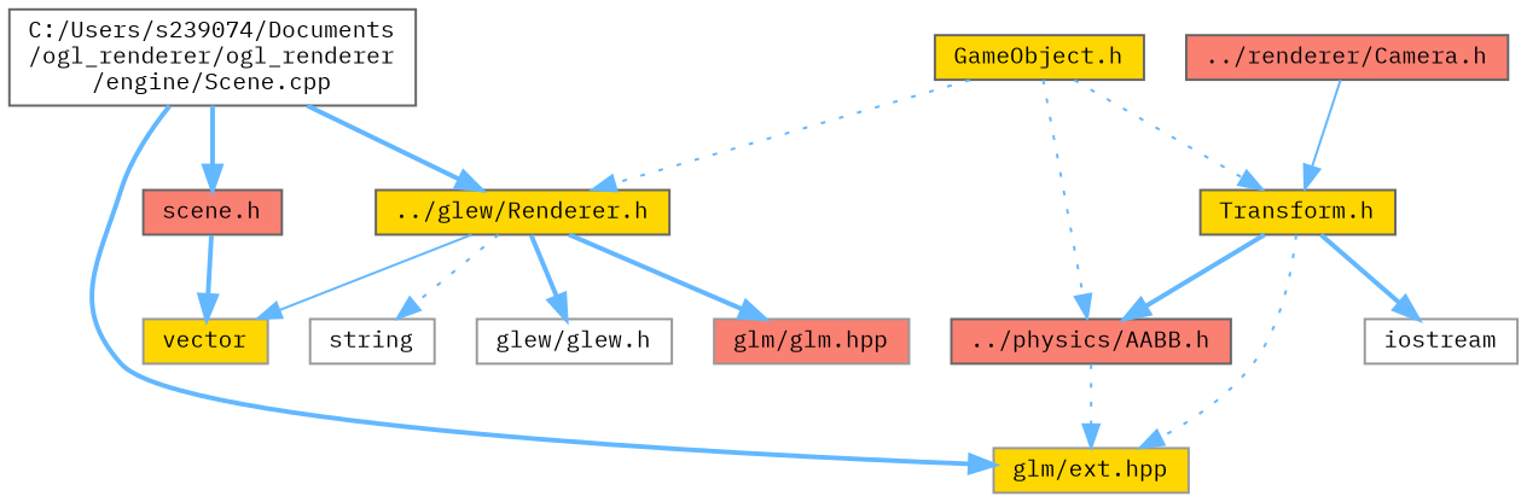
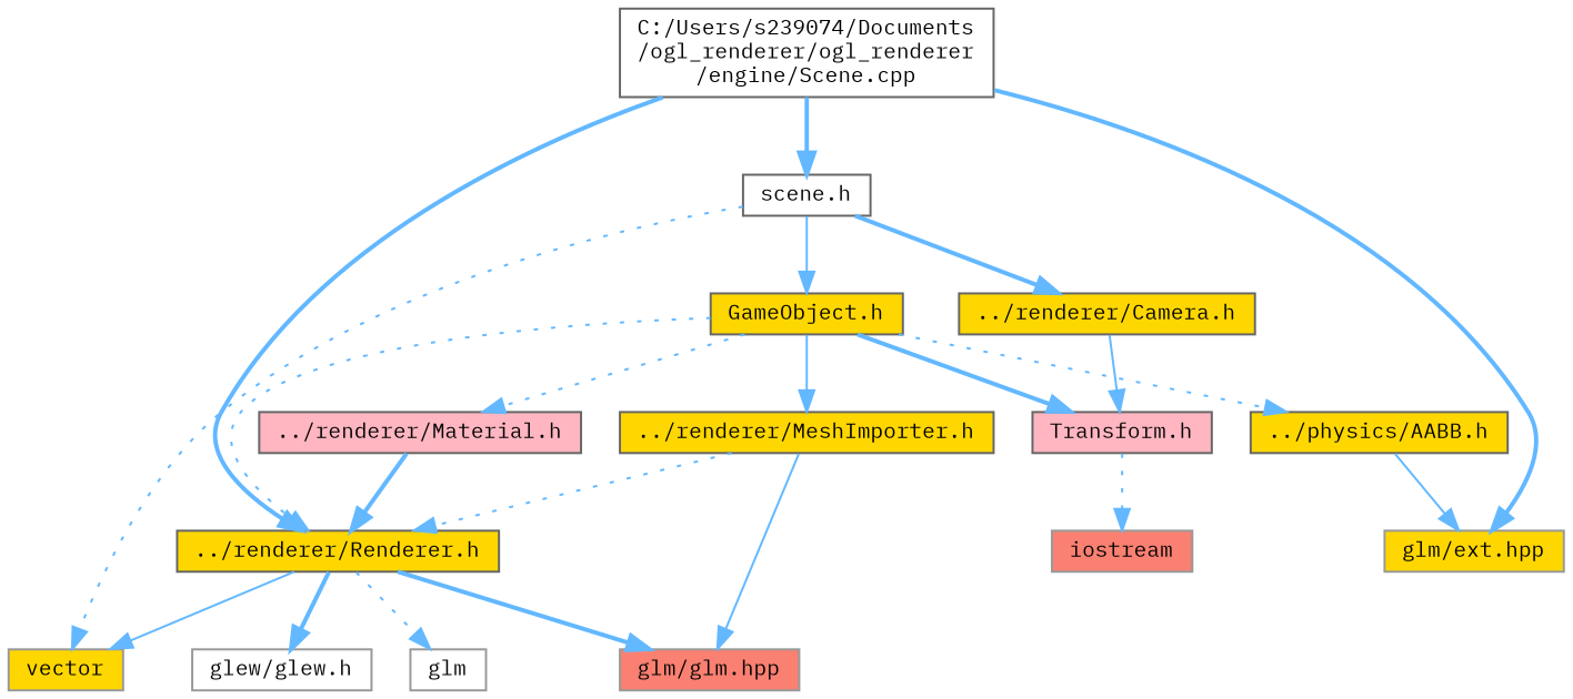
  digraph {
    fontname="IBM Plex Mono"
    node [color=grey40 fillcolor=gold fontname="IBM Plex Mono" fontsize=10 shape=box style=filled]
    edge [color=steelblue1 fontname="IBM Plex Mono" fontsize=10 labelfontname=Helvetica labelfontsize=10 style=bold]
    n1 [color=gray40 fillcolor=white fontcolor=black height=0.2 label="C:/Users/s239074/Documents\l/ogl_renderer/ogl_renderer\l/engine/Scene.cpp" width=0.4]
-   n2 [fillcolor=salmon height=0.2 label="scene.h" width=0.4]
+   n2 [fillcolor=white height=0.2 label="scene.h" width=0.4]
    n3 [color=grey60 height=0.2 label="glm/ext.hpp" width=0.4]
-   n4 [height=0.2 label="../glew/Renderer.h" width=0.4]
+   n4 [height=0.2 label="../renderer/Renderer.h" width=0.4]
    n5 [color=grey60 height=0.2 label=vector width=0.4]
    n6 [height=0.2 label="GameObject.h" width=0.4]
-   n7 [fillcolor=salmon height=0.2 label="../renderer/Camera.h" width=0.4]
+   n7 [height=0.2 label="../renderer/Camera.h" width=0.4]
    n8 [color=grey60 fillcolor=white height=0.2 label="glew/glew.h" width=0.4]
    n9 [color=grey60 fillcolor=salmon height=0.2 label="glm/glm.hpp" width=0.4]
-   n10 [color=grey60 fillcolor=white height=0.2 label=string width=0.4]
-   n11 [height=0.2 label="Transform.h" width=0.4]
-   n12 [fillcolor=salmon height=0.2 label="../physics/AABB.h" width=0.4]
-   n15 [color=grey60 fillcolor=white height=0.2 label=iostream width=0.4]
+   n10 [color=grey60 fillcolor=white height=0.2 label=glm width=0.4]
+   n11 [fillcolor=lightpink height=0.2 label="Transform.h" width=0.4]
+   n12 [height=0.2 label="../physics/AABB.h" width=0.4]
+   n13 [fillcolor=lightpink height=0.2 label="../renderer/Material.h" width=0.4]
+   n14 [height=0.2 label="../renderer/MeshImporter.h" width=0.4]
+   n15 [color=grey60 fillcolor=salmon height=0.2 label=iostream width=0.4]
    n1 -> n2
    n1 -> n3
    n1 -> n4
-   n2 -> n5
+   n2 -> n5 [style=dotted]
+   n2 -> n6 [style=solid]
+   n2 -> n7
    n4 -> n5 [style=solid]
    n4 -> n8
    n4 -> n9
    n4 -> n10 [style=dotted]
    n6 -> n4 [style=dotted]
-   n6 -> n11 [style=dotted]
+   n6 -> n11
    n6 -> n12 [style=dotted]
+   n6 -> n13 [style=dotted]
+   n6 -> n14 [style=solid]
    n7 -> n11 [style=solid]
-   n11 -> n3 [style=dotted]
-   n11 -> n12
-   n11 -> n15
-   n12 -> n3 [style=dotted]
+   n11 -> n15 [style=dotted]
+   n12 -> n3 [style=solid]
+   n13 -> n4
+   n14 -> n4 [style=dotted]
+   n14 -> n9 [style=solid]
  }
